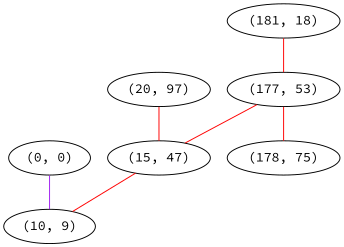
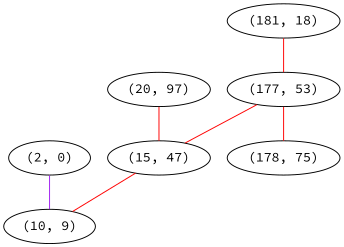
  graph {
    fontname="Source Code Pro"
    node [fontname="Source Code Pro"]
    edge [color=red fontname="Source Code Pro" weight=1]
-   "(0, 0)"
+   "(0, 0)" [label="(2, 0)"]
    "(10, 9)"
    "(181, 18)"
    "(177, 53)"
    "(15, 47)"
    "(178, 75)"
    "(20, 97)"
    "(0, 0)" -- "(10, 9)" [color=purple weight=4]
    "(181, 18)" -- "(177, 53)"
    "(177, 53)" -- "(15, 47)"
    "(177, 53)" -- "(178, 75)"
    "(15, 47)" -- "(10, 9)"
    "(20, 97)" -- "(15, 47)"
  }
